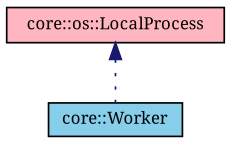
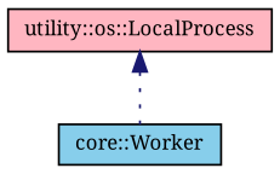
  digraph {
    fontname="Noto Serif"
    node [color=black fontname="Noto Serif" fontsize=10 shape=record style=filled]
    n1 [fillcolor=skyblue fontcolor=black height=0.2 label="core::Worker" width=0.4]
-   n2 [fillcolor=lightpink height=0.2 label="core::os::LocalProcess" width=0.4]
+   n2 [fillcolor=lightpink height=0.2 label="utility::os::LocalProcess" width=0.4]
    n2 -> n1 [color=midnightblue dir=back fontname="Noto Serif" fontsize=10 labelfontname=Helvetica labelfontsize=10 style=dotted]
  }
